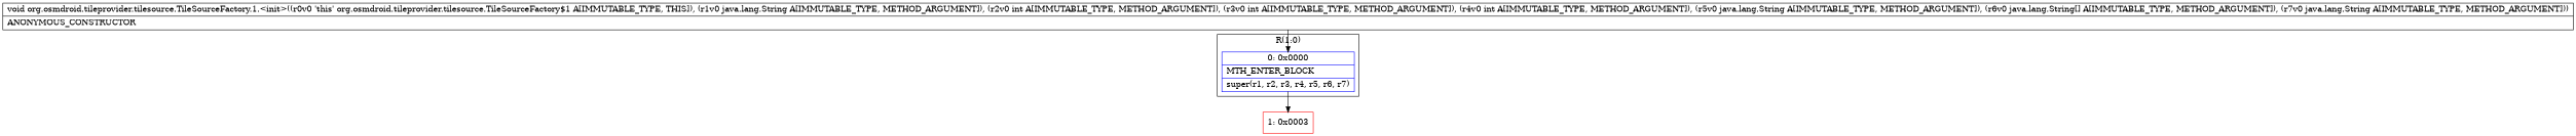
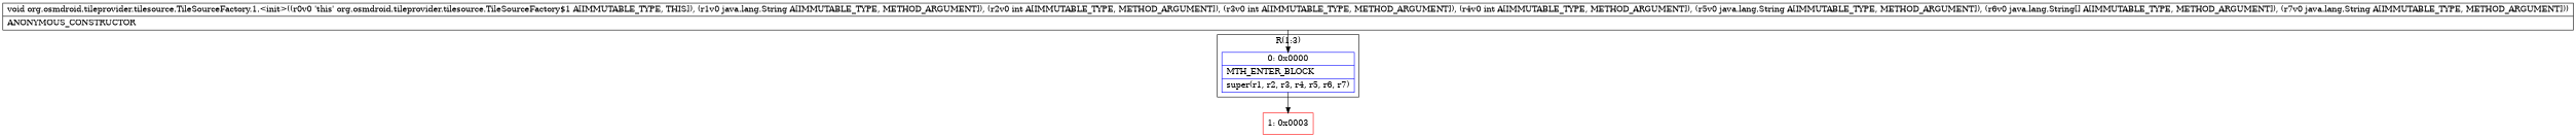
  digraph {
    node [shape=record]
    n1 [color=blue label="{0\:\ 0x0000|MTH_ENTER_BLOCK\l|super(r1, r2, r3, r4, r5, r6, r7)\l}"]
    n2 [color=red label="{1\:\ 0x0003}"]
    n3 [label="{void org.osmdroid.tileprovider.tilesource.TileSourceFactory.1.\<init\>((r0v0 'this' org.osmdroid.tileprovider.tilesource.TileSourceFactory$1 A[IMMUTABLE_TYPE, THIS]), (r1v0 java.lang.String A[IMMUTABLE_TYPE, METHOD_ARGUMENT]), (r2v0 int A[IMMUTABLE_TYPE, METHOD_ARGUMENT]), (r3v0 int A[IMMUTABLE_TYPE, METHOD_ARGUMENT]), (r4v0 int A[IMMUTABLE_TYPE, METHOD_ARGUMENT]), (r5v0 java.lang.String A[IMMUTABLE_TYPE, METHOD_ARGUMENT]), (r6v0 java.lang.String[] A[IMMUTABLE_TYPE, METHOD_ARGUMENT]), (r7v0 java.lang.String A[IMMUTABLE_TYPE, METHOD_ARGUMENT]))  | ANONYMOUS_CONSTRUCTOR\l}"]
    subgraph cluster_1 {
-     label="R(1:0)"
+     label="R(1:3)"
      n1
    }
    n1 -> n2
    n3 -> n1
  }
